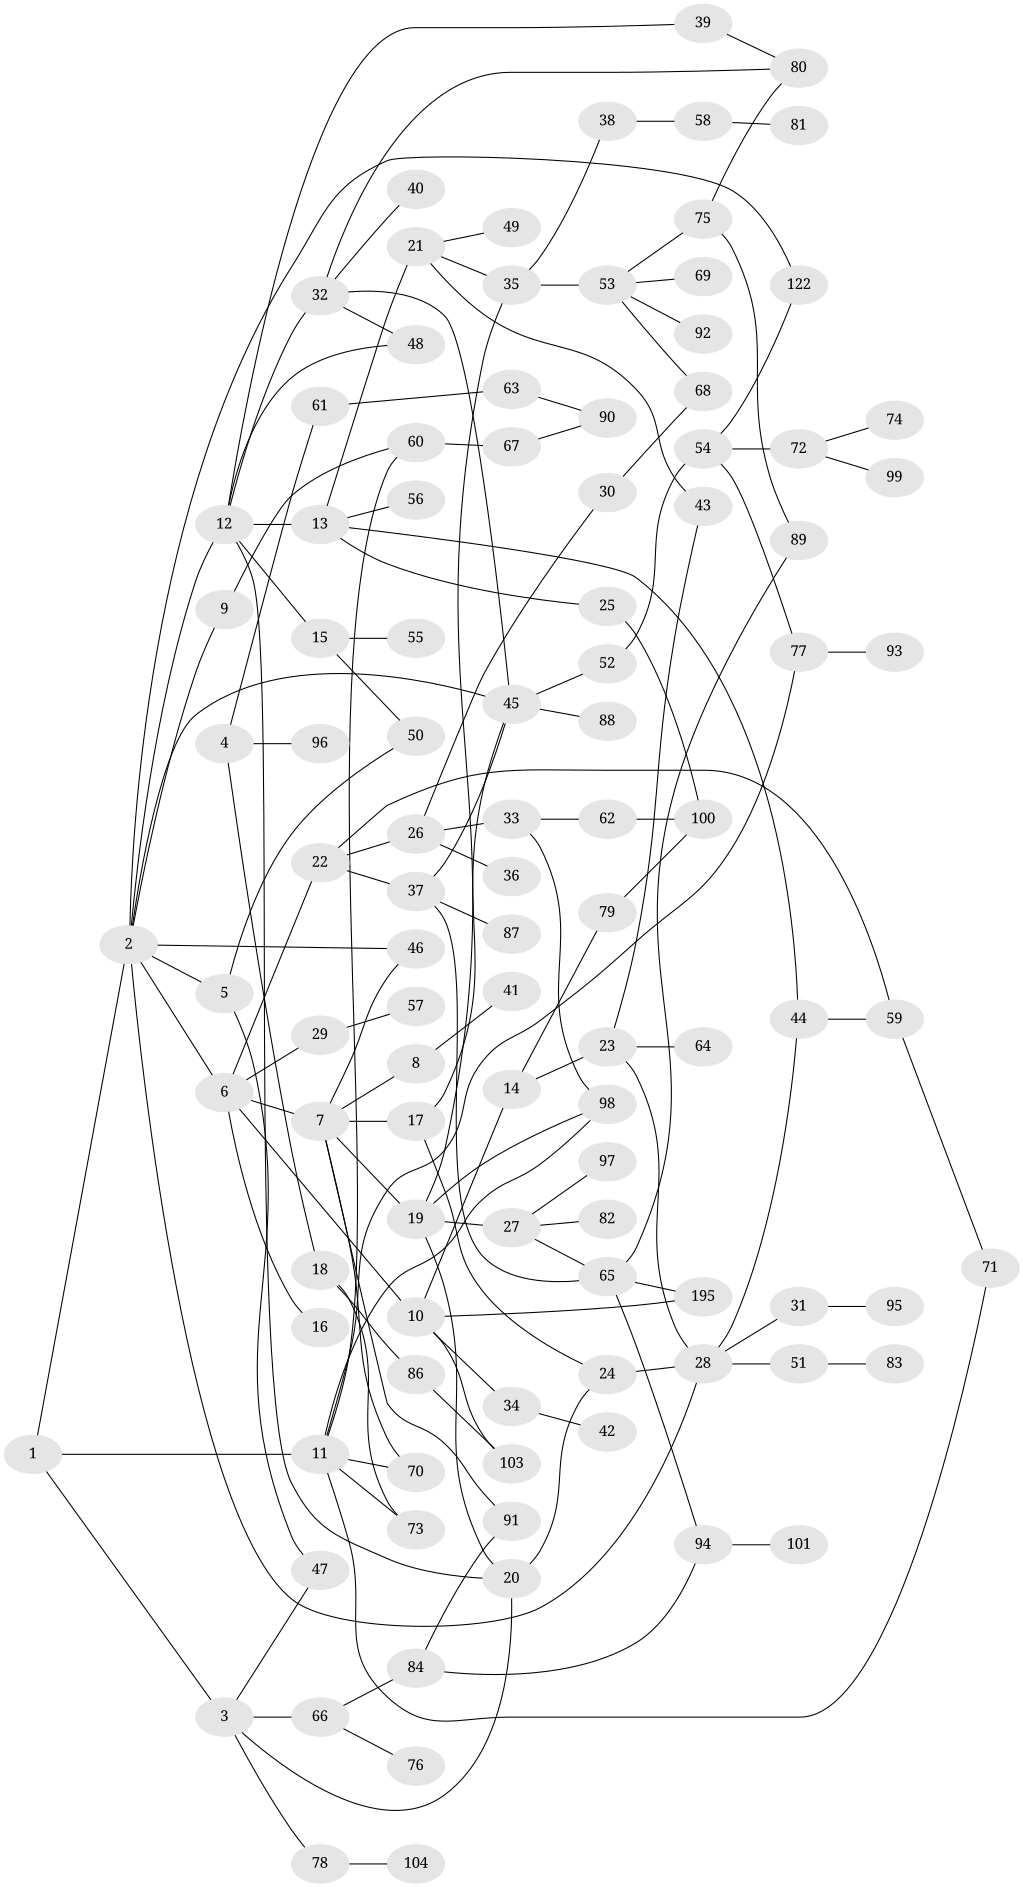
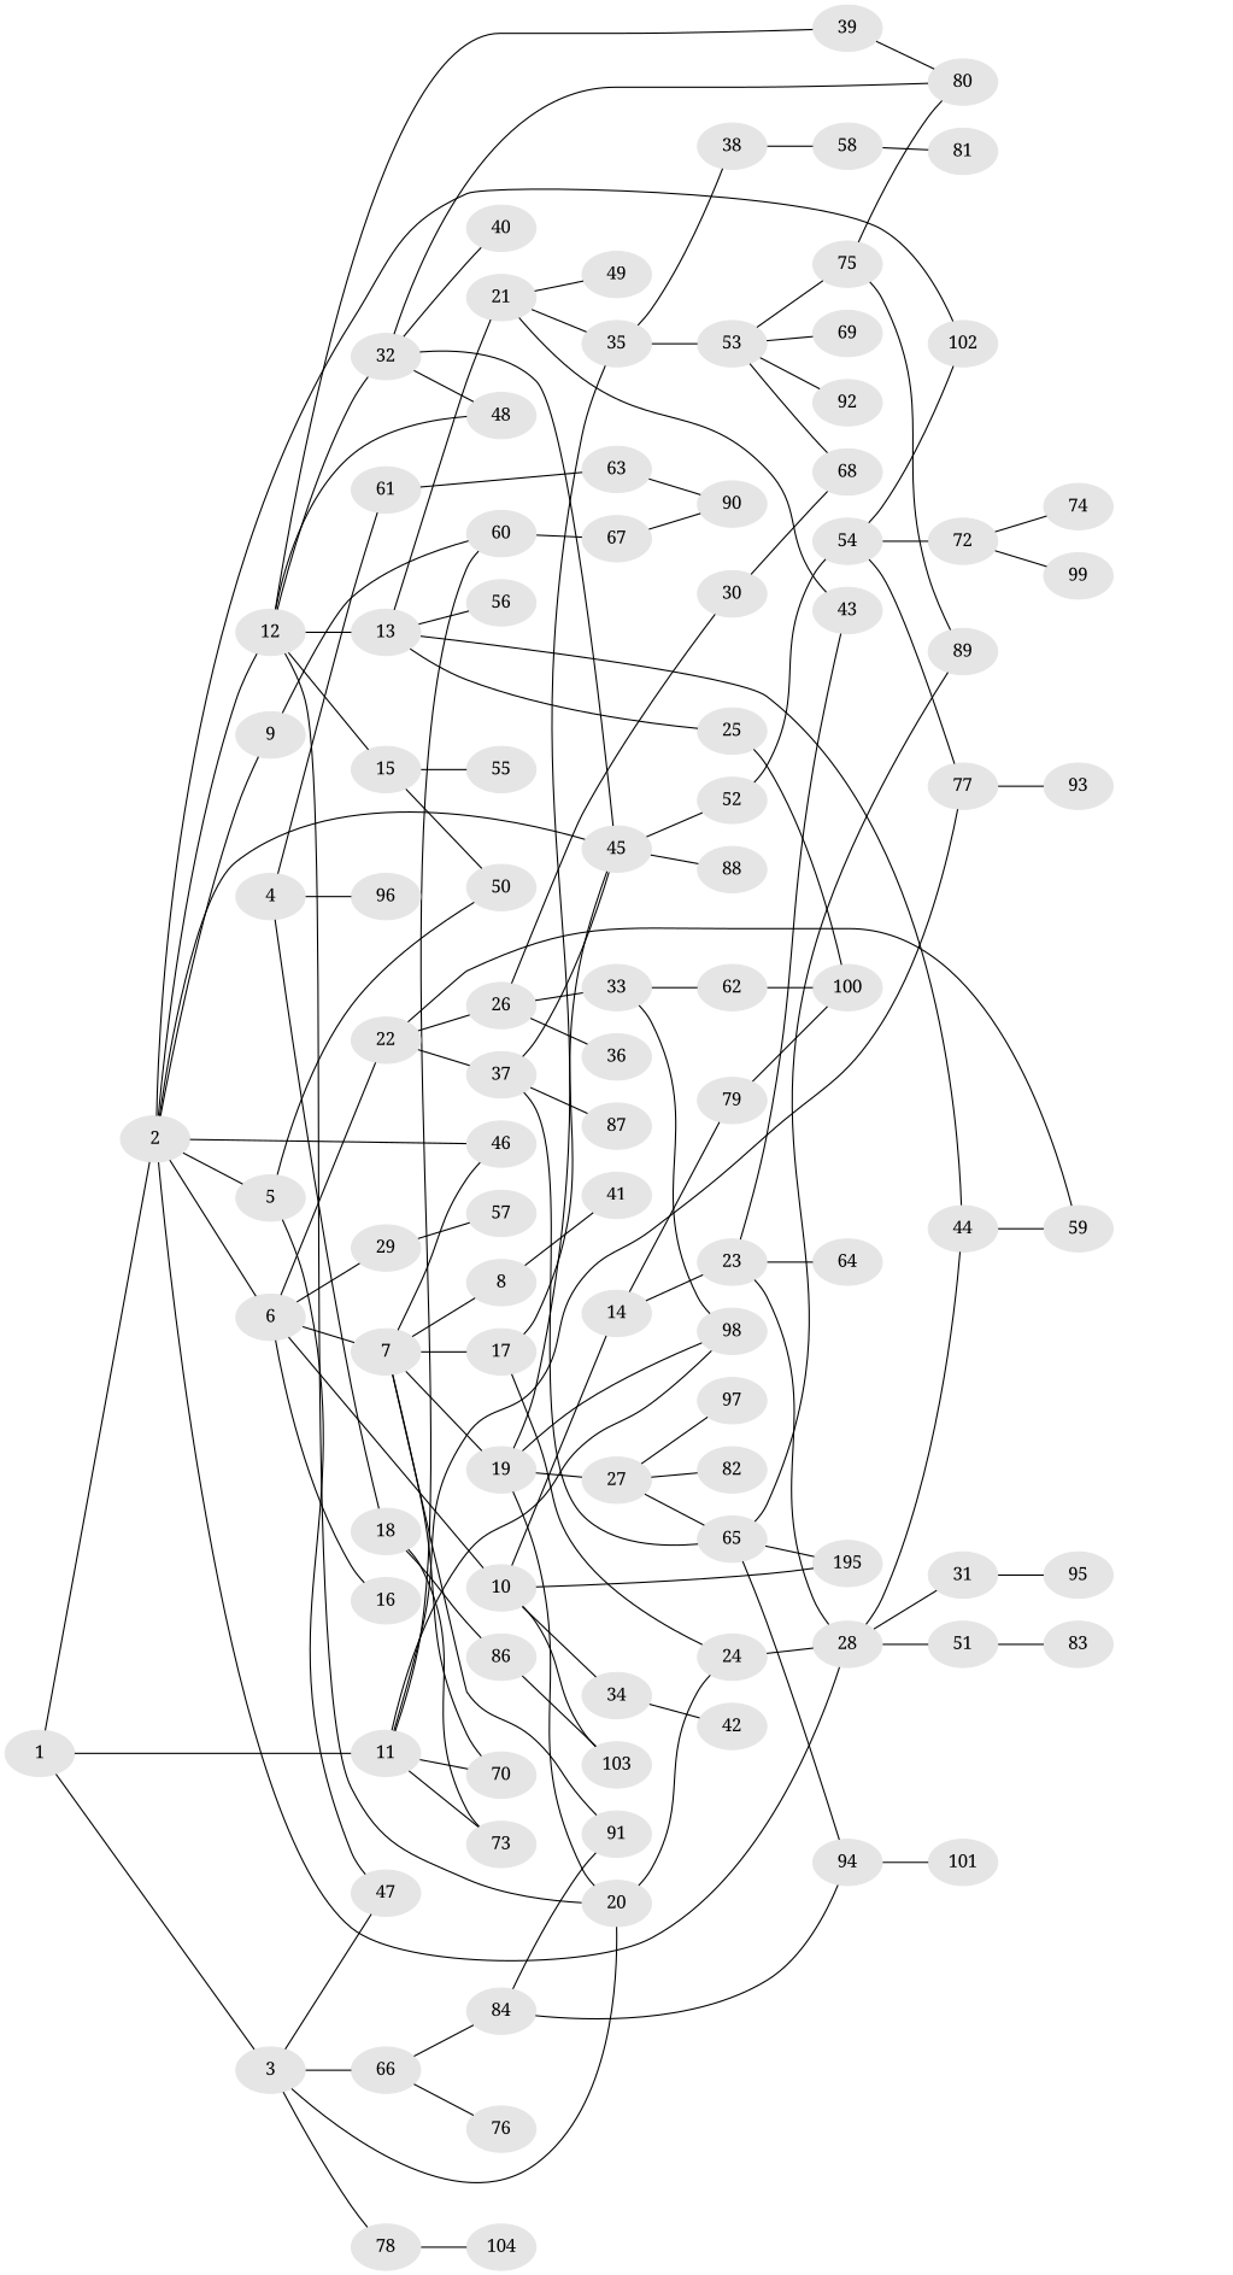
  graph {
    fontname="Noto Serif"
    rankdir=LR
    node [color=gray90 fontname="Noto Serif" style=filled]
    edge [fontname="Noto Serif"]
    1
    2
    3
    11
    5
    6
    9
    12
    28
    45
    46
-   102 [label=122]
+   102
    20
    47
    66
    78
    4
    18
    61
    96
    70
    60
-   71
    73
    77
    98
    50
    7
    10
    16
    22
    29
    13
    15
    32
    39
    48
    44
    31
    51
    52
    88
    24
    76
    84
    104
    86
    63
    8
    17
    19
    91
    14
    34
    103
    n56 [label=195]
    26
    37
    59
    57
    41
    27
    35
    67
    23
    79
    42
    93
    21
    25
    56
    55
    40
    80
    43
    49
    100
    64
    65
    82
    97
    38
    53
    30
    33
    36
    87
    68
    62
    89
    94
    95
    83
    58
    69
    75
    92
    81
    54
    72
    74
    99
    90
    101
    1 -- 2
    1 -- 3
    1 -- 11
    2 -- 5
    2 -- 6
    2 -- 9
    2 -- 12
    2 -- 28
    2 -- 45
    2 -- 46
    2 -- 102
    3 -- 20
    3 -- 47
    3 -- 66
    3 -- 78
    11 -- 70
    11 -- 60
-   11 -- 71
    11 -- 73
    11 -- 77
    11 -- 98
    5 -- 47
    5 -- 50
    6 -- 7
    6 -- 10
    6 -- 16
    6 -- 22
    6 -- 29
    9 -- 60
    12 -- 20
    12 -- 13
    12 -- 15
    12 -- 32
    12 -- 39
    12 -- 48
    28 -- 44
    28 -- 31
    28 -- 51
    45 -- 52
    45 -- 88
    20 -- 24
    66 -- 76
    66 -- 84
    78 -- 104
    4 -- 18
    4 -- 61
    4 -- 96
    18 -- 73
    18 -- 86
    61 -- 63
    60 -- 67
    77 -- 93
    7 -- 46
    7 -- 70
    7 -- 8
    7 -- 17
    7 -- 19
    7 -- 91
    10 -- 14
    10 -- 34
    10 -- 103
    10 -- n56
    22 -- 26
    22 -- 37
    22 -- 59
    29 -- 57
    13 -- 44
    13 -- 21
    13 -- 25
    13 -- 56
    15 -- 50
    15 -- 55
    32 -- 45
    32 -- 48
    32 -- 40
    32 -- 80
    39 -- 80
    44 -- 59
    31 -- 95
    51 -- 83
    52 -- 54
    24 -- 28
    84 -- 91
    84 -- 94
    86 -- 103
    63 -- 90
    8 -- 41
    17 -- 45
    17 -- 24
    19 -- 20
    19 -- 98
    19 -- 27
    19 -- 35
    14 -- 23
    14 -- 79
    34 -- 42
    26 -- 30
    26 -- 33
    26 -- 36
    37 -- 45
    37 -- 65
    37 -- 87
-   59 -- 71
    27 -- 65
    27 -- 82
    27 -- 97
    35 -- 38
    35 -- 53
    67 -- 90
    23 -- 28
    23 -- 43
    23 -- 64
    79 -- 100
    21 -- 35
    21 -- 43
    21 -- 49
    25 -- 100
    65 -- n56
    65 -- 89
    65 -- 94
    38 -- 58
    53 -- 68
    53 -- 69
    53 -- 75
    53 -- 92
    30 -- 68
    33 -- 98
    33 -- 62
    62 -- 100
    94 -- 101
    58 -- 81
    75 -- 80
    75 -- 89
    54 -- 102
    54 -- 77
    54 -- 72
    72 -- 74
    72 -- 99
  }
